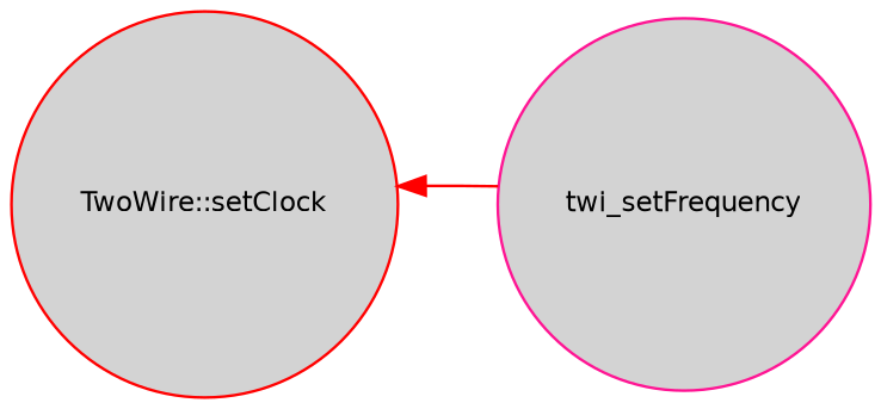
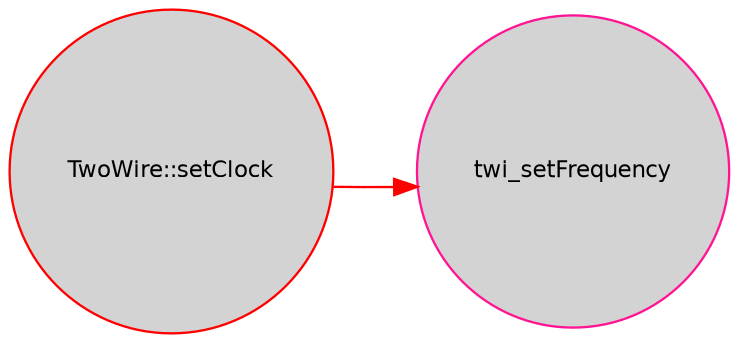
  digraph {
    rankdir=RL
    node [fillcolor=lightgrey fontname=Helvetica fontsize=10 shape=circle style=filled]
    n1 [color=deeppink fontcolor=black height=0.2 label=twi_setFrequency width=0.4]
    n2 [color=red height=0.2 label="TwoWire::setClock" width=0.4]
-   n2 -> n1 [color=red dir=back fontname=Helvetica fontsize=10 labelfontname=Helvetica labelfontsize=10 style=solid]
+   n1 -> n2 [color=red dir=back fontname=Helvetica fontsize=10 labelfontname=Helvetica labelfontsize=10 style=solid]
  }
